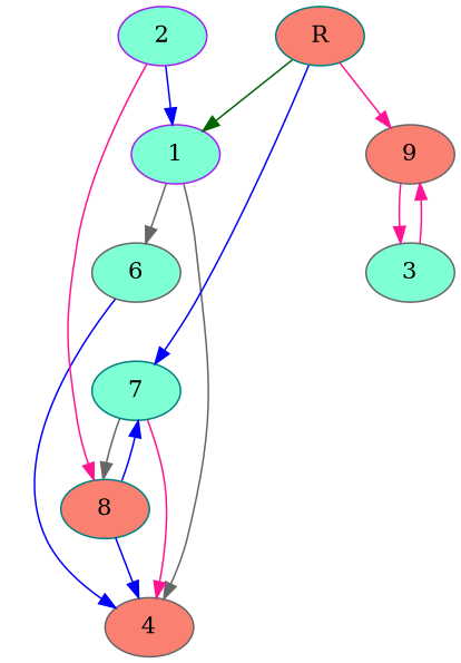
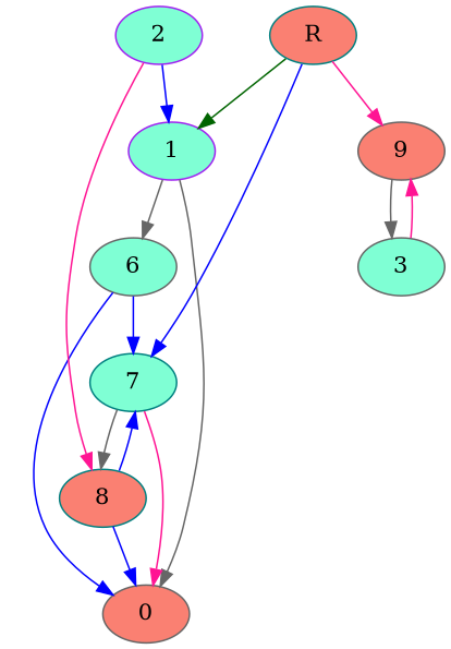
  digraph {
    node [color=gray40 fillcolor=aquamarine style=filled]
    edge [color=blue]
    1 [color=purple]
-   4 [fillcolor=salmon]
+   4 [fillcolor=salmon label=0]
    6
    7 [color=teal]
    2 [color=purple]
    8 [color=teal fillcolor=salmon]
    n7 [fillcolor=salmon label=9]
    3
    R [color=teal fillcolor=salmon]
    1 -> 4 [color=gray40]
    1 -> 6 [color=gray40]
    6 -> 4
+   6 -> 7
    7 -> 4 [color=deeppink]
    7 -> 8 [color=gray40]
    2 -> 1
    2 -> 8 [color=deeppink]
    8 -> 4
    8 -> 7
-   n7 -> 3 [color=deeppink]
+   n7 -> 3 [color=gray40]
    3 -> n7 [color=deeppink]
    R -> 1 [color=darkgreen]
    R -> 7
    R -> n7 [color=deeppink]
  }
